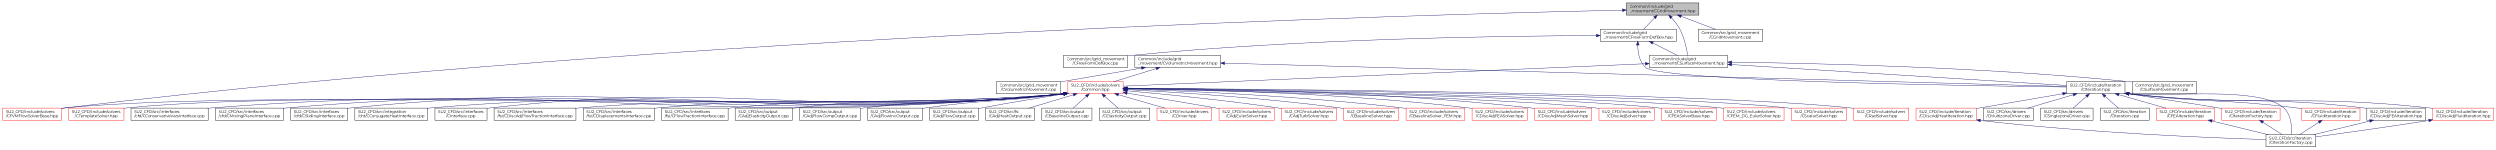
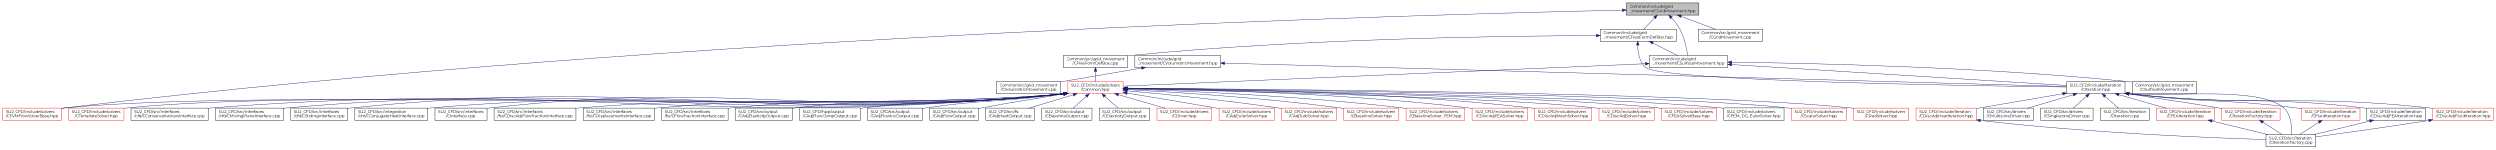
  digraph {
    fontname=Montserrat
    node [color=black fillcolor=white fontname=Montserrat fontsize=10 shape=record style=filled]
    edge [color=midnightblue dir=back fontname=Montserrat fontsize=10 labelfontname=Helvetica labelfontsize=10 style=solid]
    n1 [fillcolor=grey75 fontcolor=black height=0.2 label="Common/include/grid\l_movement/CGridMovement.hpp" width=0.4]
    n2 [height=0.2 label="Common/include/grid\l_movement/CFreeFormDefBox.hpp" width=0.4]
    n3 [height=0.2 label="Common/include/grid\l_movement/CSurfaceMovement.hpp" width=0.4]
    n4 [height=0.2 label="Common/src/grid_movement\l/CGridMovement.cpp" width=0.4]
    n5 [color=red height=0.2 label="SU2_CFD/include/solvers\l/CFVMFlowSolverBase.hpp" width=0.4]
    n6 [height=0.2 label="SU2_CFD/include/iteration\l/CIteration.hpp" width=0.4]
    n7 [height=0.2 label="Common/src/grid_movement\l/CFreeFormDefBox.cpp" width=0.4]
    n8 [height=0.2 label="Common/src/grid_movement\l/CSurfaceMovement.cpp" width=0.4]
    n9 [color=red height=0.2 label="SU2_CFD/include/solvers\l/Common.hpp" width=0.4]
    n10 [height=0.2 label="Common/include/grid\l_movement/CVolumetricMovement.hpp" width=0.4]
    n11 [height=0.2 label="Common/src/grid_movement\l/CVolumetricMovement.cpp" width=0.4]
    n12 [color=red height=0.2 label="SU2_CFD/include/iteration\l/CFluidIteration.hpp" width=0.4]
    n13 [height=0.2 label="SU2_CFD/src/iteration\l/CIterationFactory.cpp" width=0.4]
    n14 [height=0.2 label="SU2_CFD/include/iteration\l/CDiscAdjFEAIteration.hpp" width=0.4]
    n15 [color=red height=0.2 label="SU2_CFD/include/iteration\l/CDiscAdjFluidIteration.hpp" width=0.4]
    n16 [color=red height=0.2 label="SU2_CFD/include/iteration\l/CDiscAdjHeatIteration.hpp" width=0.4]
    n17 [color=red height=0.2 label="SU2_CFD/include/iteration\l/CFEAIteration.hpp" width=0.4]
    n18 [color=red height=0.2 label="SU2_CFD/include/iteration\l/CIterationFactory.hpp" width=0.4]
    n19 [height=0.2 label="SU2_CFD/src/drivers\l/CMultizoneDriver.cpp" width=0.4]
    n20 [height=0.2 label="SU2_CFD/src/drivers\l/CSinglezoneDriver.cpp" width=0.4]
    n21 [height=0.2 label="SU2_CFD/src/iteration\l/CIteration.cpp" width=0.4]
    n22 [color=red height=0.2 label="SU2_CFD/include/drivers\l/CDriver.hpp" width=0.4]
    n23 [color=red height=0.2 label="SU2_CFD/include/solvers\l/CAdjEulerSolver.hpp" width=0.4]
    n24 [color=red height=0.2 label="SU2_CFD/include/solvers\l/CAdjTurbSolver.hpp" width=0.4]
    n25 [color=red height=0.2 label="SU2_CFD/include/solvers\l/CBaselineSolver.hpp" width=0.4]
    n26 [color=red height=0.2 label="SU2_CFD/include/solvers\l/CBaselineSolver_FEM.hpp" width=0.4]
    n27 [color=red height=0.2 label="SU2_CFD/include/solvers\l/CDiscAdjFEASolver.hpp" width=0.4]
    n28 [color=red height=0.2 label="SU2_CFD/include/solvers\l/CDiscAdjMeshSolver.hpp" width=0.4]
    n29 [color=red height=0.2 label="SU2_CFD/include/solvers\l/CDiscAdjSolver.hpp" width=0.4]
    n30 [color=red height=0.2 label="SU2_CFD/include/solvers\l/CFEASolverBase.hpp" width=0.4]
-   n31 [color=red height=0.2 label="SU2_CFD/include/solvers\l/CFEM_DG_EulerSolver.hpp" width=0.4]
+   n31 [height=0.2 label="SU2_CFD/include/solvers\l/CFEM_DG_EulerSolver.hpp" width=0.4]
    n32 [color=red height=0.2 label="SU2_CFD/include/solvers\l/CScalarSolver.hpp" width=0.4]
    n33 [color=red height=0.2 label="SU2_CFD/include/solvers\l/CRadSolver.hpp" width=0.4]
    n34 [color=red height=0.2 label="SU2_CFD/include/solvers\l/CTemplateSolver.hpp" width=0.4]
    n35 [height=0.2 label="SU2_CFD/src/interfaces\l/cfd/CConservativeVarsInterface.cpp" width=0.4]
    n36 [height=0.2 label="SU2_CFD/src/interfaces\l/cfd/CMixingPlaneInterface.cpp" width=0.4]
    n37 [height=0.2 label="SU2_CFD/src/interfaces\l/cfd/CSlidingInterface.cpp" width=0.4]
    n38 [height=0.2 label="SU2_CFD/src/integration\l/cht/CConjugateHeatInterface.cpp" width=0.4]
    n39 [height=0.2 label="SU2_CFD/src/interfaces\l/CInterface.cpp" width=0.4]
    n40 [height=0.2 label="SU2_CFD/src/interfaces\l/fsi/CDiscAdjFlowTractionInterface.cpp" width=0.4]
    n41 [height=0.2 label="SU2_CFD/src/interfaces\l/fsi/CDisplacementsInterface.cpp" width=0.4]
    n42 [height=0.2 label="SU2_CFD/src/interfaces\l/fsi/CFlowTractionInterface.cpp" width=0.4]
    n43 [height=0.2 label="SU2_CFD/src/output\l/CAdjElasticityOutput.cpp" width=0.4]
-   n44 [height=0.2 label="SU2_CFD/src/output\l/CAdjFlowCompOutput.cpp" width=0.4]
+   n44 [height=0.2 label="SU2_CFD/hpp/output\l/CAdjFlowCompOutput.cpp" width=0.4]
    n45 [height=0.2 label="SU2_CFD/src/output\l/CAdjFlowIncOutput.cpp" width=0.4]
    n46 [height=0.2 label="SU2_CFD/src/output\l/CAdjFlowOutput.cpp" width=0.4]
    n47 [height=0.2 label="SU2_CFD/src/fsi\l/CAdjHeatOutput.cpp" width=0.4]
    n48 [height=0.2 label="SU2_CFD/src/output\l/CBaselineOutput.cpp" width=0.4]
    n49 [height=0.2 label="SU2_CFD/src/output\l/CElasticityOutput.cpp" width=0.4]
    n1 -> n2
    n1 -> n3
    n1 -> n4
    n1 -> n5
    n2 -> n3
    n2 -> n6
    n2 -> n7
    n3 -> n6
    n3 -> n8
    n3 -> n9
    n6 -> n12
    n6 -> n13
    n6 -> n14
    n6 -> n15
    n6 -> n16
    n6 -> n17
    n6 -> n18
    n6 -> n19
    n6 -> n20
    n6 -> n21
    n9 -> n5
    n9 -> n22
    n9 -> n23
    n9 -> n24
    n9 -> n25
    n9 -> n26
    n9 -> n27
    n9 -> n28
    n9 -> n29
    n9 -> n30
    n9 -> n31
    n9 -> n32
    n9 -> n33
    n9 -> n34
    n9 -> n35
    n9 -> n36
    n9 -> n37
    n9 -> n38
    n9 -> n39
    n9 -> n40
    n9 -> n41
    n9 -> n42
    n9 -> n43
    n9 -> n44
    n9 -> n45
    n9 -> n46
    n9 -> n47
    n9 -> n48
    n9 -> n49
    n10 -> n6
-   n10 -> n9
+   n7 -> n9
    n10 -> n11
    n12 -> n13
    n14 -> n13
    n15 -> n13
    n16 -> n13
    n17 -> n13
    n18 -> n13
  }
